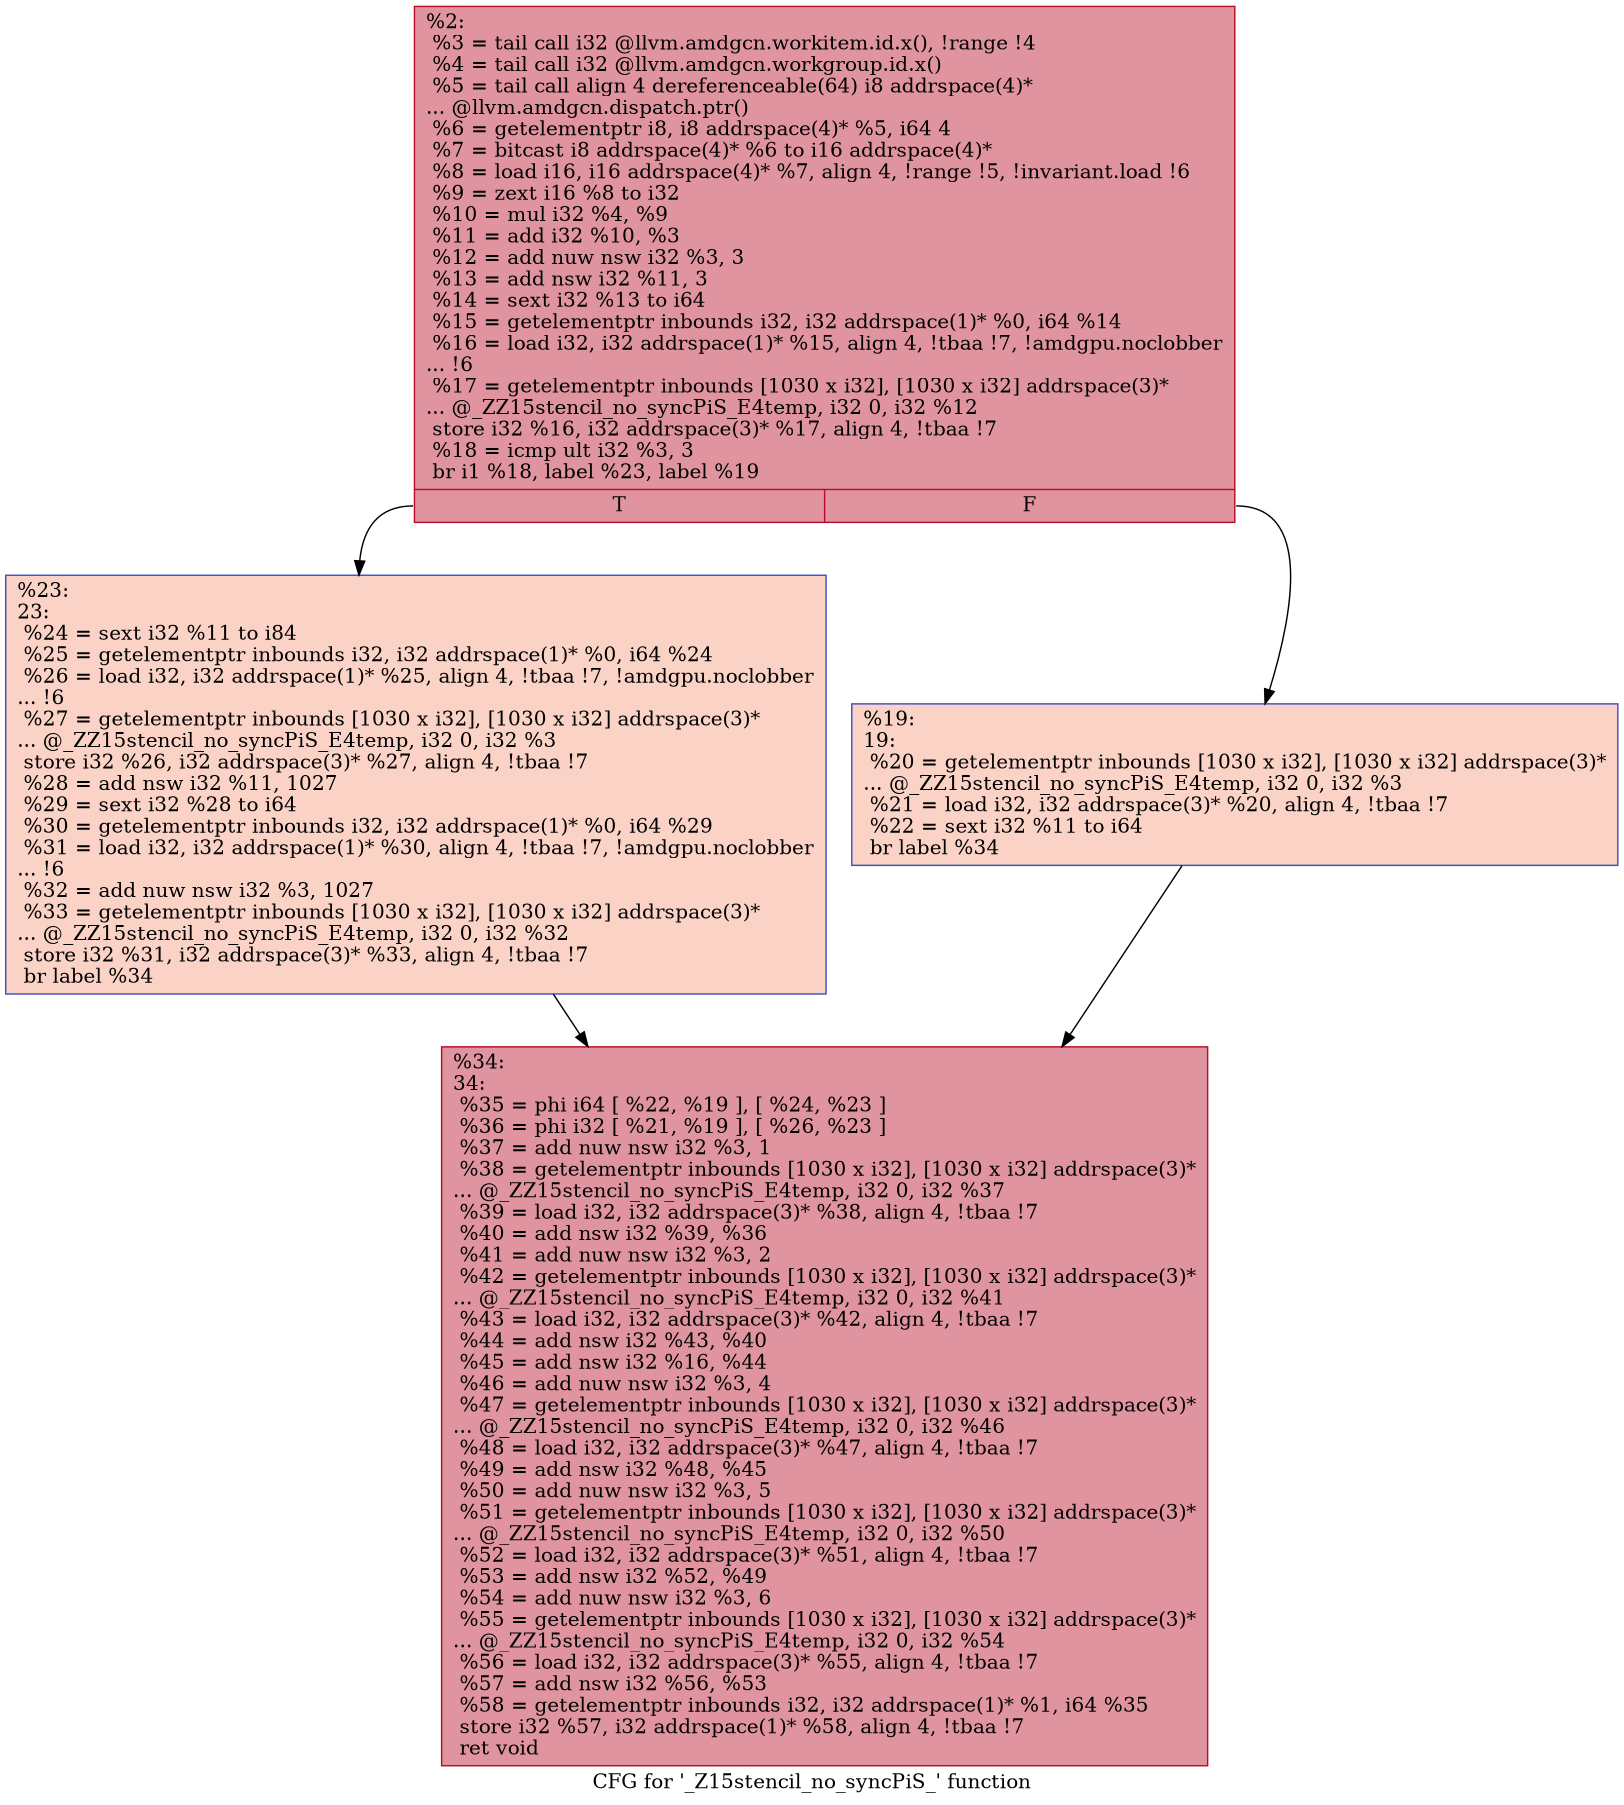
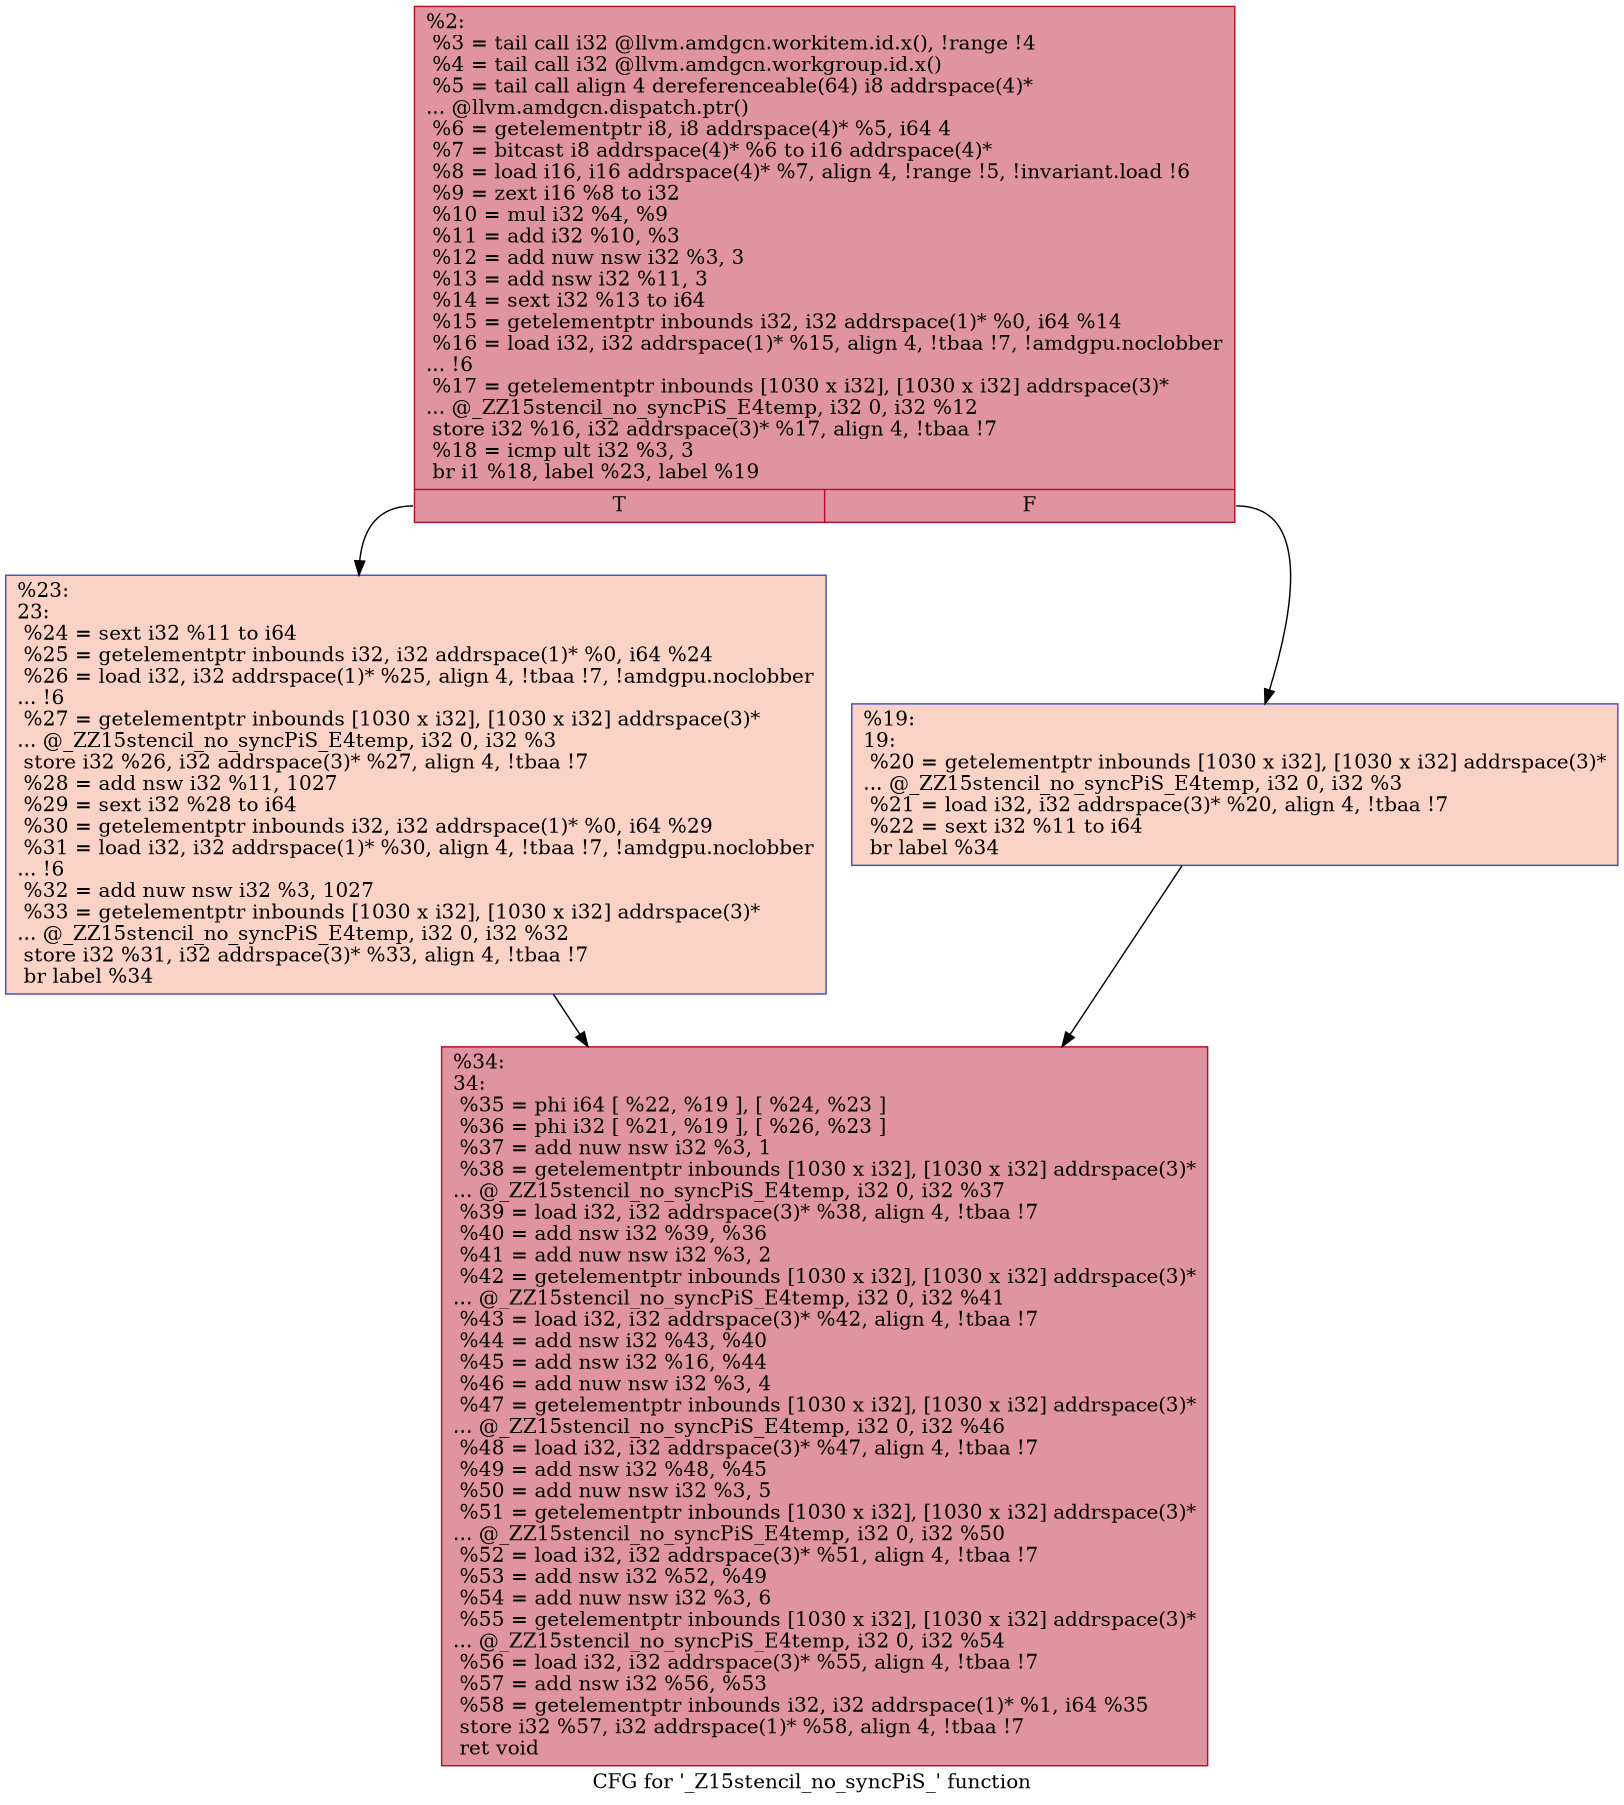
  digraph {
    label="CFG for '_Z15stencil_no_syncPiS_' function"
    node [color="#b70d28ff" fillcolor="#b70d2870" shape=record style=filled]
    n1 [label="{%2:\l  %3 = tail call i32 @llvm.amdgcn.workitem.id.x(), !range !4\l  %4 = tail call i32 @llvm.amdgcn.workgroup.id.x()\l  %5 = tail call align 4 dereferenceable(64) i8 addrspace(4)*\l... @llvm.amdgcn.dispatch.ptr()\l  %6 = getelementptr i8, i8 addrspace(4)* %5, i64 4\l  %7 = bitcast i8 addrspace(4)* %6 to i16 addrspace(4)*\l  %8 = load i16, i16 addrspace(4)* %7, align 4, !range !5, !invariant.load !6\l  %9 = zext i16 %8 to i32\l  %10 = mul i32 %4, %9\l  %11 = add i32 %10, %3\l  %12 = add nuw nsw i32 %3, 3\l  %13 = add nsw i32 %11, 3\l  %14 = sext i32 %13 to i64\l  %15 = getelementptr inbounds i32, i32 addrspace(1)* %0, i64 %14\l  %16 = load i32, i32 addrspace(1)* %15, align 4, !tbaa !7, !amdgpu.noclobber\l... !6\l  %17 = getelementptr inbounds [1030 x i32], [1030 x i32] addrspace(3)*\l... @_ZZ15stencil_no_syncPiS_E4temp, i32 0, i32 %12\l  store i32 %16, i32 addrspace(3)* %17, align 4, !tbaa !7\l  %18 = icmp ult i32 %3, 3\l  br i1 %18, label %23, label %19\l|{<s0>T|<s1>F}}"]
-   n2 [color="#3d50c3ff" fillcolor="#f59c7d70" label="{%23:\l23:                                               \l  %24 = sext i32 %11 to i84\l  %25 = getelementptr inbounds i32, i32 addrspace(1)* %0, i64 %24\l  %26 = load i32, i32 addrspace(1)* %25, align 4, !tbaa !7, !amdgpu.noclobber\l... !6\l  %27 = getelementptr inbounds [1030 x i32], [1030 x i32] addrspace(3)*\l... @_ZZ15stencil_no_syncPiS_E4temp, i32 0, i32 %3\l  store i32 %26, i32 addrspace(3)* %27, align 4, !tbaa !7\l  %28 = add nsw i32 %11, 1027\l  %29 = sext i32 %28 to i64\l  %30 = getelementptr inbounds i32, i32 addrspace(1)* %0, i64 %29\l  %31 = load i32, i32 addrspace(1)* %30, align 4, !tbaa !7, !amdgpu.noclobber\l... !6\l  %32 = add nuw nsw i32 %3, 1027\l  %33 = getelementptr inbounds [1030 x i32], [1030 x i32] addrspace(3)*\l... @_ZZ15stencil_no_syncPiS_E4temp, i32 0, i32 %32\l  store i32 %31, i32 addrspace(3)* %33, align 4, !tbaa !7\l  br label %34\l}"]
+   n2 [color="#3d50c3ff" fillcolor="#f59c7d70" label="{%23:\l23:                                               \l  %24 = sext i32 %11 to i64\l  %25 = getelementptr inbounds i32, i32 addrspace(1)* %0, i64 %24\l  %26 = load i32, i32 addrspace(1)* %25, align 4, !tbaa !7, !amdgpu.noclobber\l... !6\l  %27 = getelementptr inbounds [1030 x i32], [1030 x i32] addrspace(3)*\l... @_ZZ15stencil_no_syncPiS_E4temp, i32 0, i32 %3\l  store i32 %26, i32 addrspace(3)* %27, align 4, !tbaa !7\l  %28 = add nsw i32 %11, 1027\l  %29 = sext i32 %28 to i64\l  %30 = getelementptr inbounds i32, i32 addrspace(1)* %0, i64 %29\l  %31 = load i32, i32 addrspace(1)* %30, align 4, !tbaa !7, !amdgpu.noclobber\l... !6\l  %32 = add nuw nsw i32 %3, 1027\l  %33 = getelementptr inbounds [1030 x i32], [1030 x i32] addrspace(3)*\l... @_ZZ15stencil_no_syncPiS_E4temp, i32 0, i32 %32\l  store i32 %31, i32 addrspace(3)* %33, align 4, !tbaa !7\l  br label %34\l}"]
    n3 [color="#3d50c3ff" fillcolor="#f59c7d70" label="{%19:\l19:                                               \l  %20 = getelementptr inbounds [1030 x i32], [1030 x i32] addrspace(3)*\l... @_ZZ15stencil_no_syncPiS_E4temp, i32 0, i32 %3\l  %21 = load i32, i32 addrspace(3)* %20, align 4, !tbaa !7\l  %22 = sext i32 %11 to i64\l  br label %34\l}"]
    n4 [label="{%34:\l34:                                               \l  %35 = phi i64 [ %22, %19 ], [ %24, %23 ]\l  %36 = phi i32 [ %21, %19 ], [ %26, %23 ]\l  %37 = add nuw nsw i32 %3, 1\l  %38 = getelementptr inbounds [1030 x i32], [1030 x i32] addrspace(3)*\l... @_ZZ15stencil_no_syncPiS_E4temp, i32 0, i32 %37\l  %39 = load i32, i32 addrspace(3)* %38, align 4, !tbaa !7\l  %40 = add nsw i32 %39, %36\l  %41 = add nuw nsw i32 %3, 2\l  %42 = getelementptr inbounds [1030 x i32], [1030 x i32] addrspace(3)*\l... @_ZZ15stencil_no_syncPiS_E4temp, i32 0, i32 %41\l  %43 = load i32, i32 addrspace(3)* %42, align 4, !tbaa !7\l  %44 = add nsw i32 %43, %40\l  %45 = add nsw i32 %16, %44\l  %46 = add nuw nsw i32 %3, 4\l  %47 = getelementptr inbounds [1030 x i32], [1030 x i32] addrspace(3)*\l... @_ZZ15stencil_no_syncPiS_E4temp, i32 0, i32 %46\l  %48 = load i32, i32 addrspace(3)* %47, align 4, !tbaa !7\l  %49 = add nsw i32 %48, %45\l  %50 = add nuw nsw i32 %3, 5\l  %51 = getelementptr inbounds [1030 x i32], [1030 x i32] addrspace(3)*\l... @_ZZ15stencil_no_syncPiS_E4temp, i32 0, i32 %50\l  %52 = load i32, i32 addrspace(3)* %51, align 4, !tbaa !7\l  %53 = add nsw i32 %52, %49\l  %54 = add nuw nsw i32 %3, 6\l  %55 = getelementptr inbounds [1030 x i32], [1030 x i32] addrspace(3)*\l... @_ZZ15stencil_no_syncPiS_E4temp, i32 0, i32 %54\l  %56 = load i32, i32 addrspace(3)* %55, align 4, !tbaa !7\l  %57 = add nsw i32 %56, %53\l  %58 = getelementptr inbounds i32, i32 addrspace(1)* %1, i64 %35\l  store i32 %57, i32 addrspace(1)* %58, align 4, !tbaa !7\l  ret void\l}"]
    n1 -> n2 [tailport=s0]
    n1 -> n3 [tailport=s1]
    n2 -> n4
    n3 -> n4
  }
